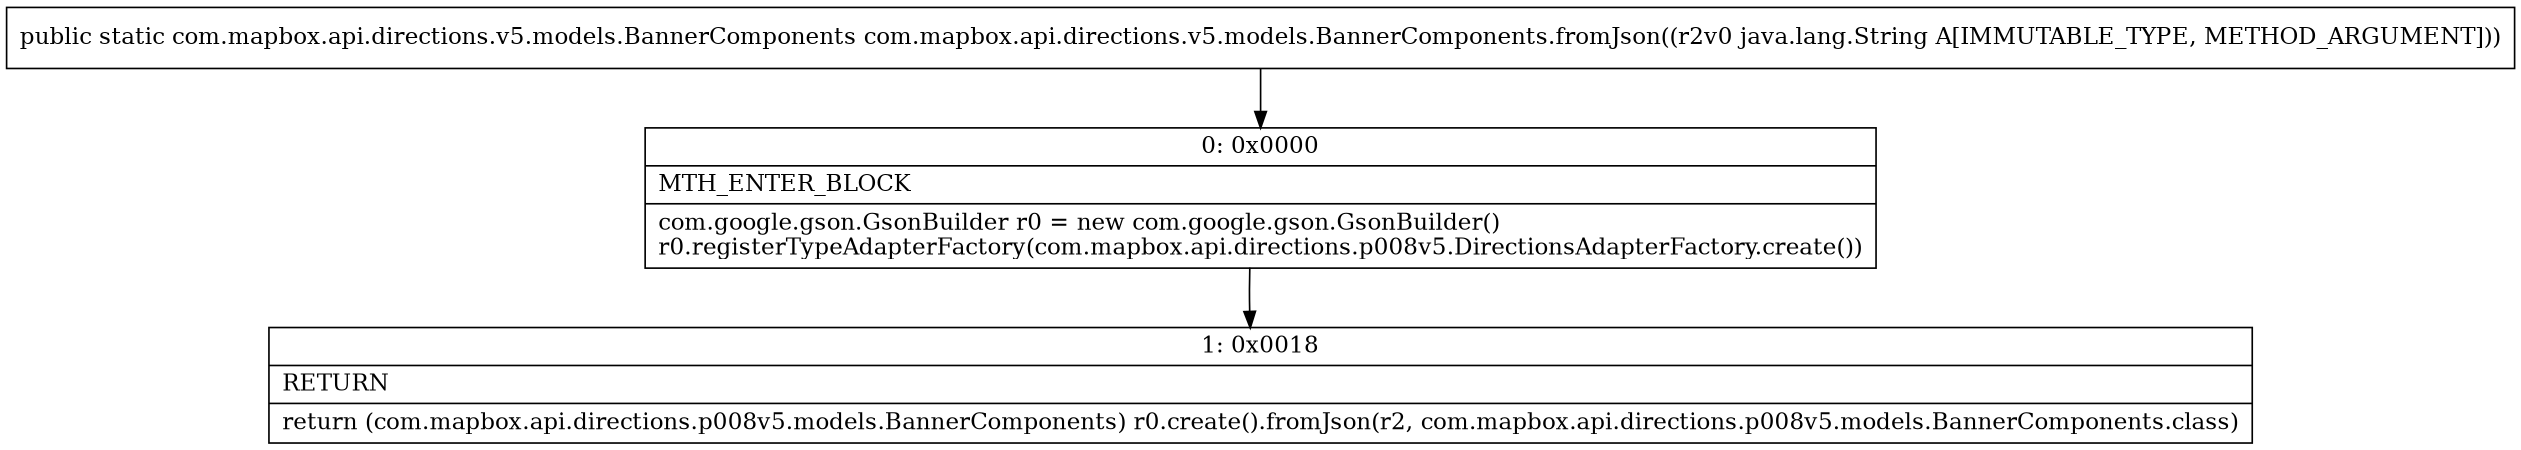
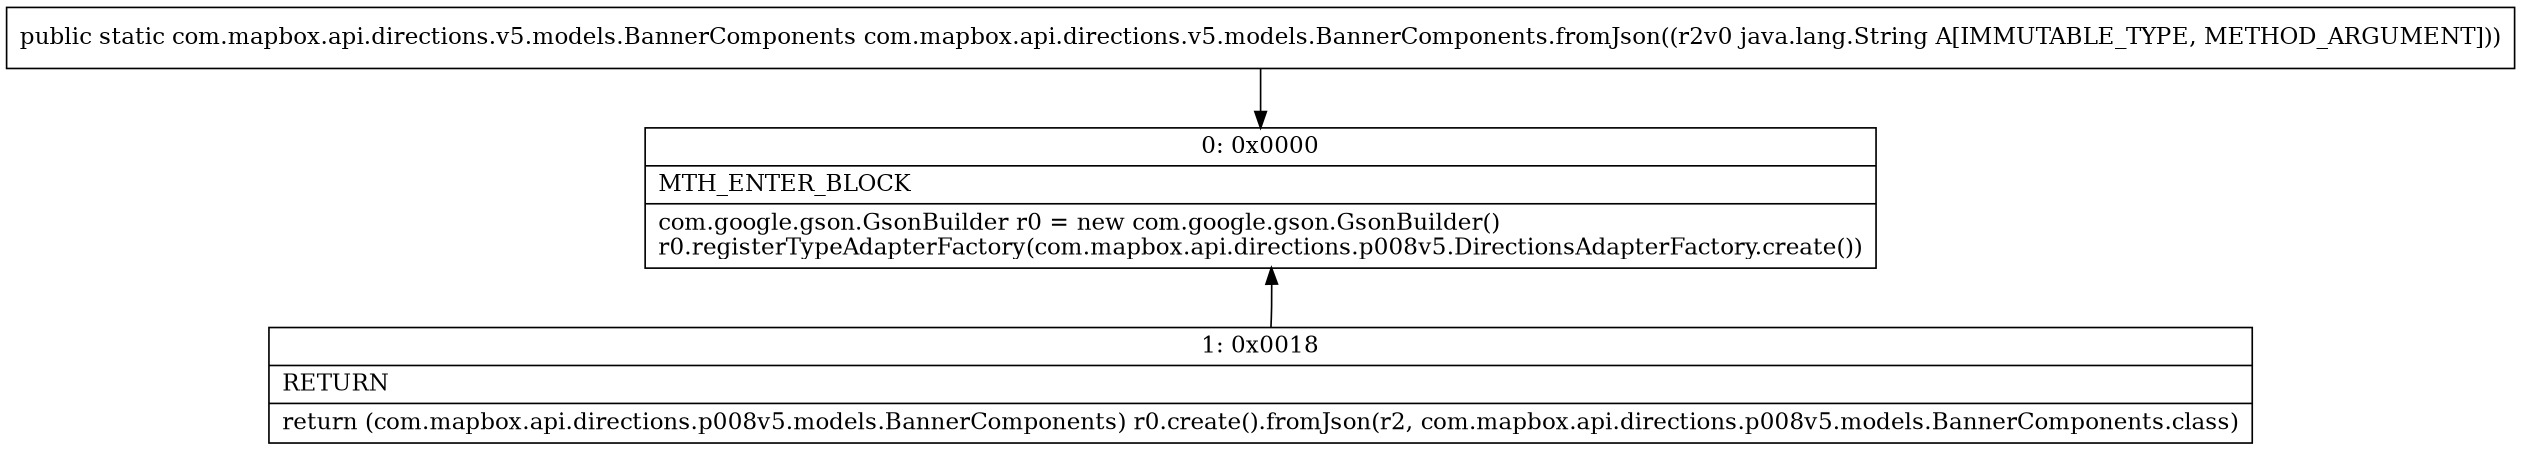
  digraph {
    node [shape=record]
    n1 [label="{0\:\ 0x0000|MTH_ENTER_BLOCK\l|com.google.gson.GsonBuilder r0 = new com.google.gson.GsonBuilder()\lr0.registerTypeAdapterFactory(com.mapbox.api.directions.p008v5.DirectionsAdapterFactory.create())\l}"]
    n2 [label="{1\:\ 0x0018|RETURN\l|return (com.mapbox.api.directions.p008v5.models.BannerComponents) r0.create().fromJson(r2, com.mapbox.api.directions.p008v5.models.BannerComponents.class)\l}"]
    n3 [label="{public static com.mapbox.api.directions.v5.models.BannerComponents com.mapbox.api.directions.v5.models.BannerComponents.fromJson((r2v0 java.lang.String A[IMMUTABLE_TYPE, METHOD_ARGUMENT])) }"]
-   n1 -> n2
+   n2 -> n1
    n3 -> n1
  }
